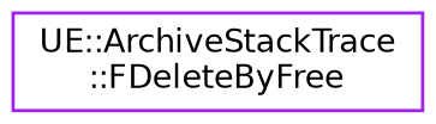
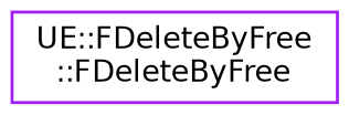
  digraph {
    rankdir=LR
-   n1 [color=purple fillcolor=white fontname=Helvetica fontsize=10 height=0.2 label="UE::ArchiveStackTrace\l::FDeleteByFree" shape=box style=filled width=0.4]
+   n1 [color=purple fillcolor=white fontname=Helvetica fontsize=10 height=0.2 label="UE::FDeleteByFree\l::FDeleteByFree" shape=box style=filled width=0.4]
  }
